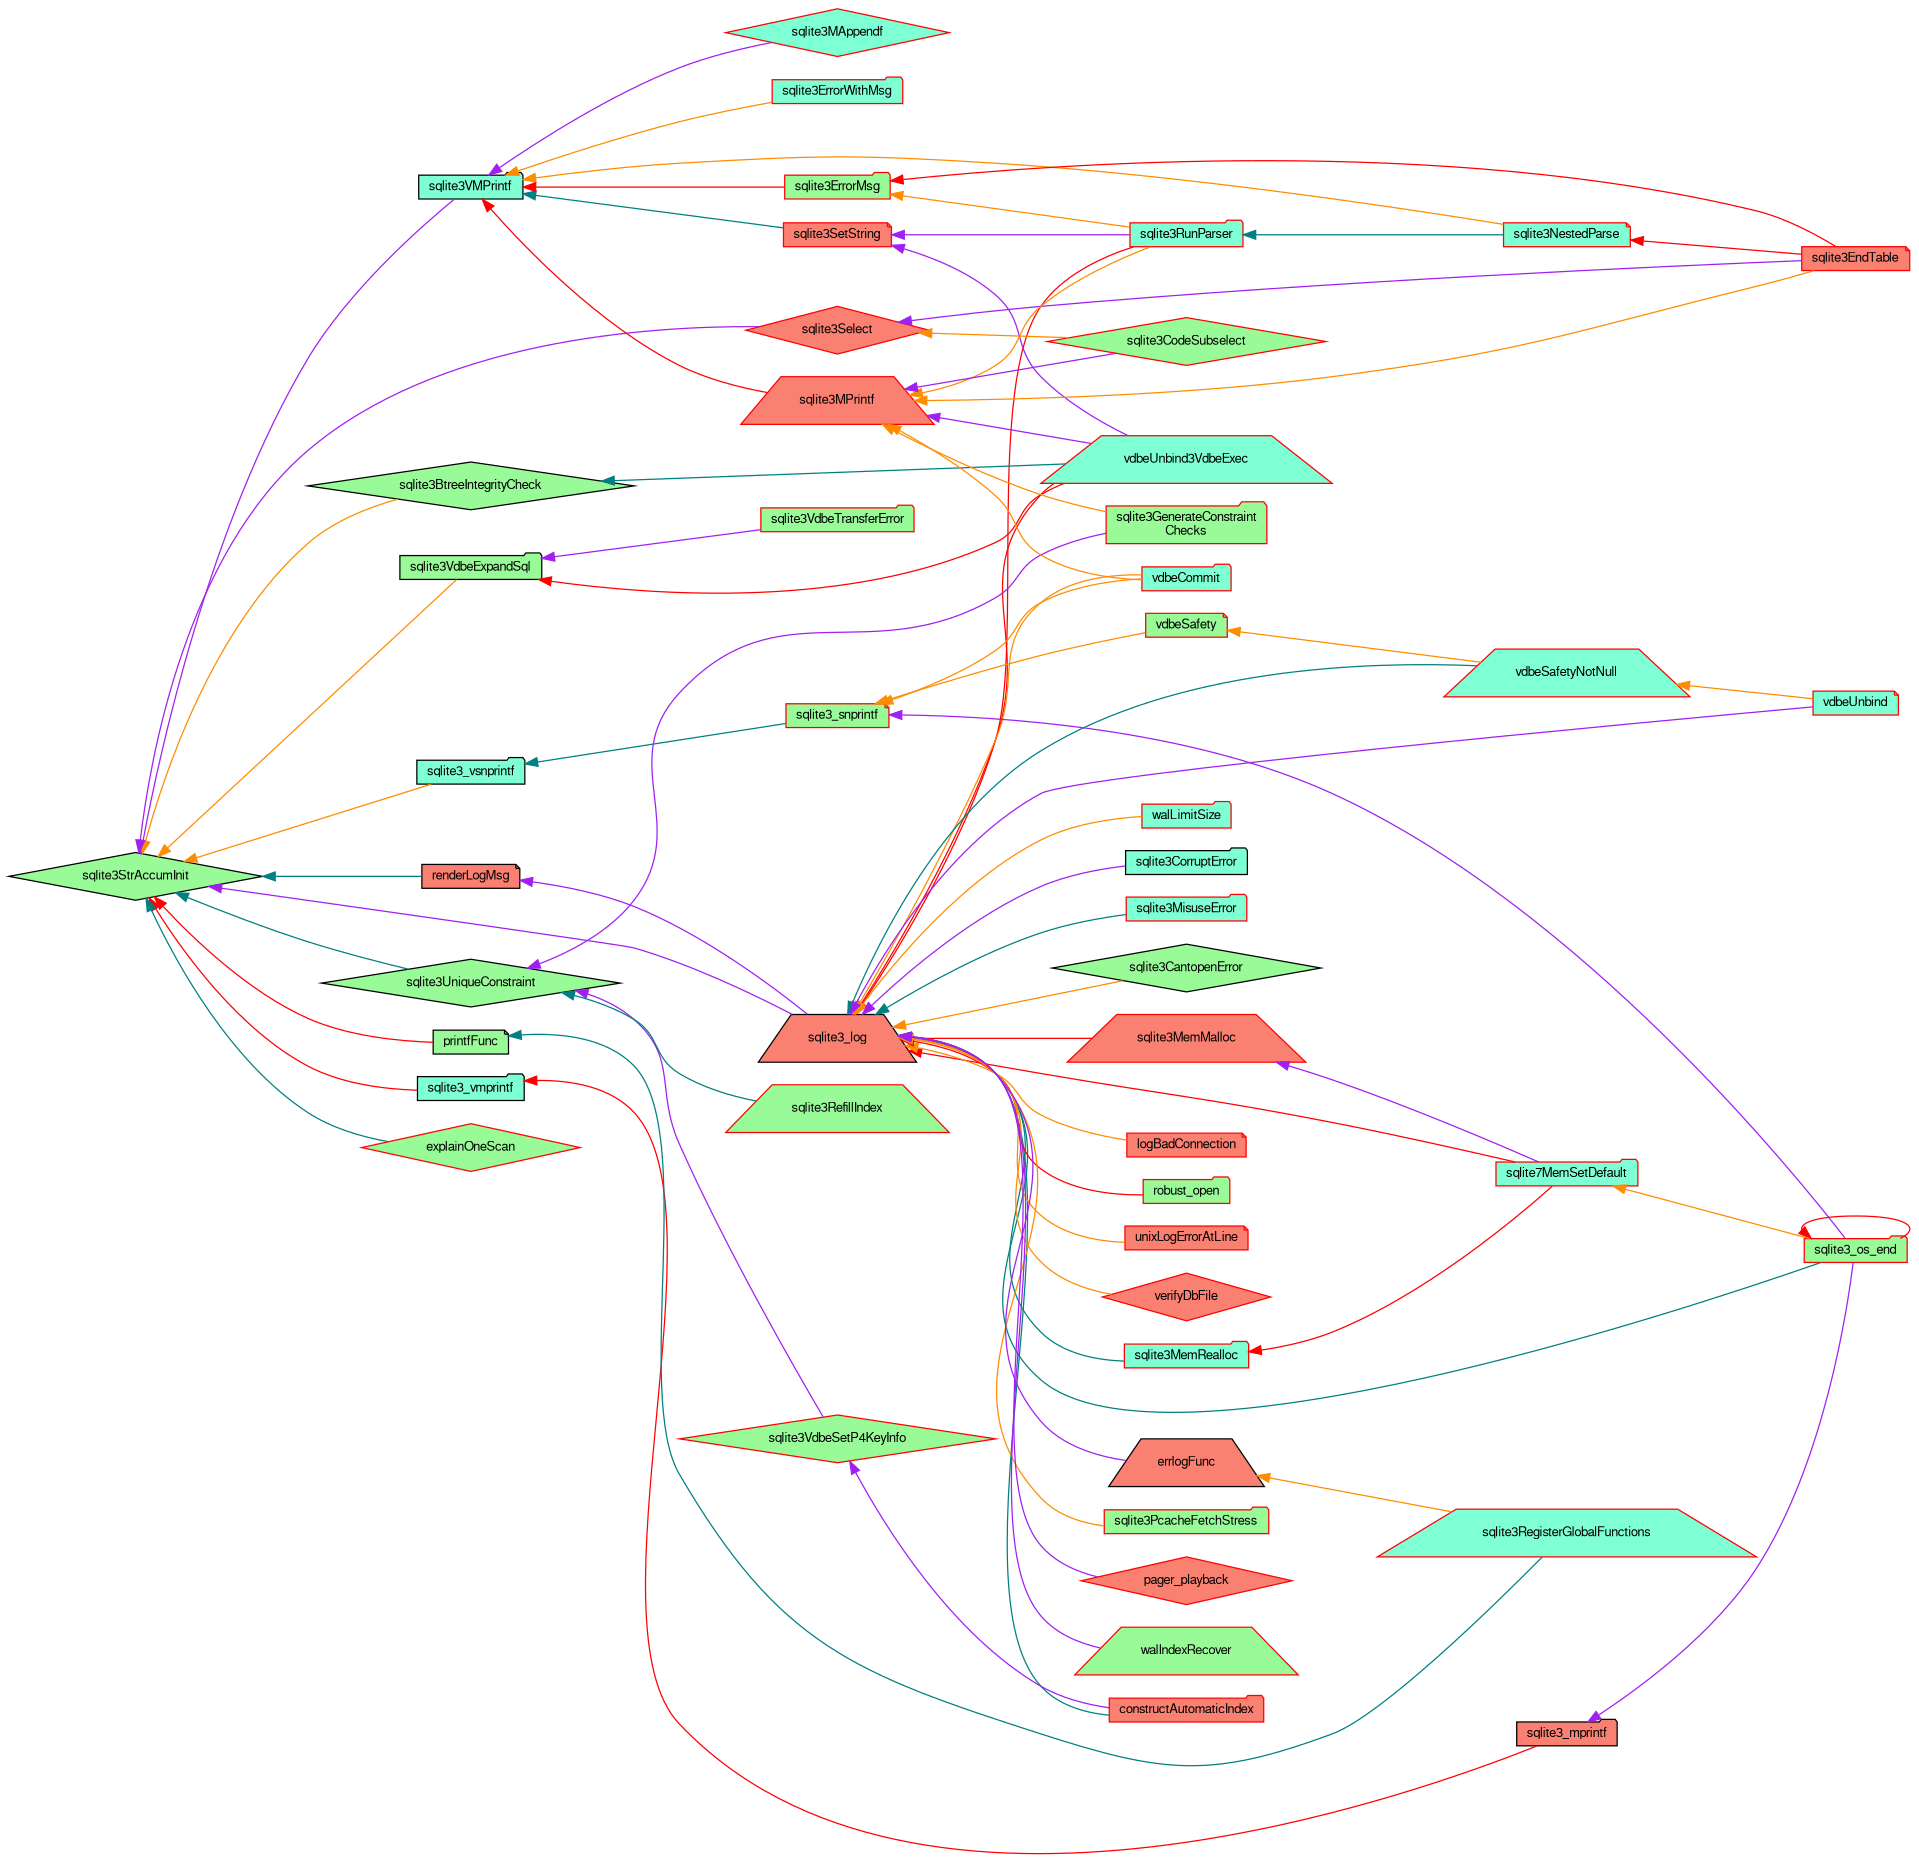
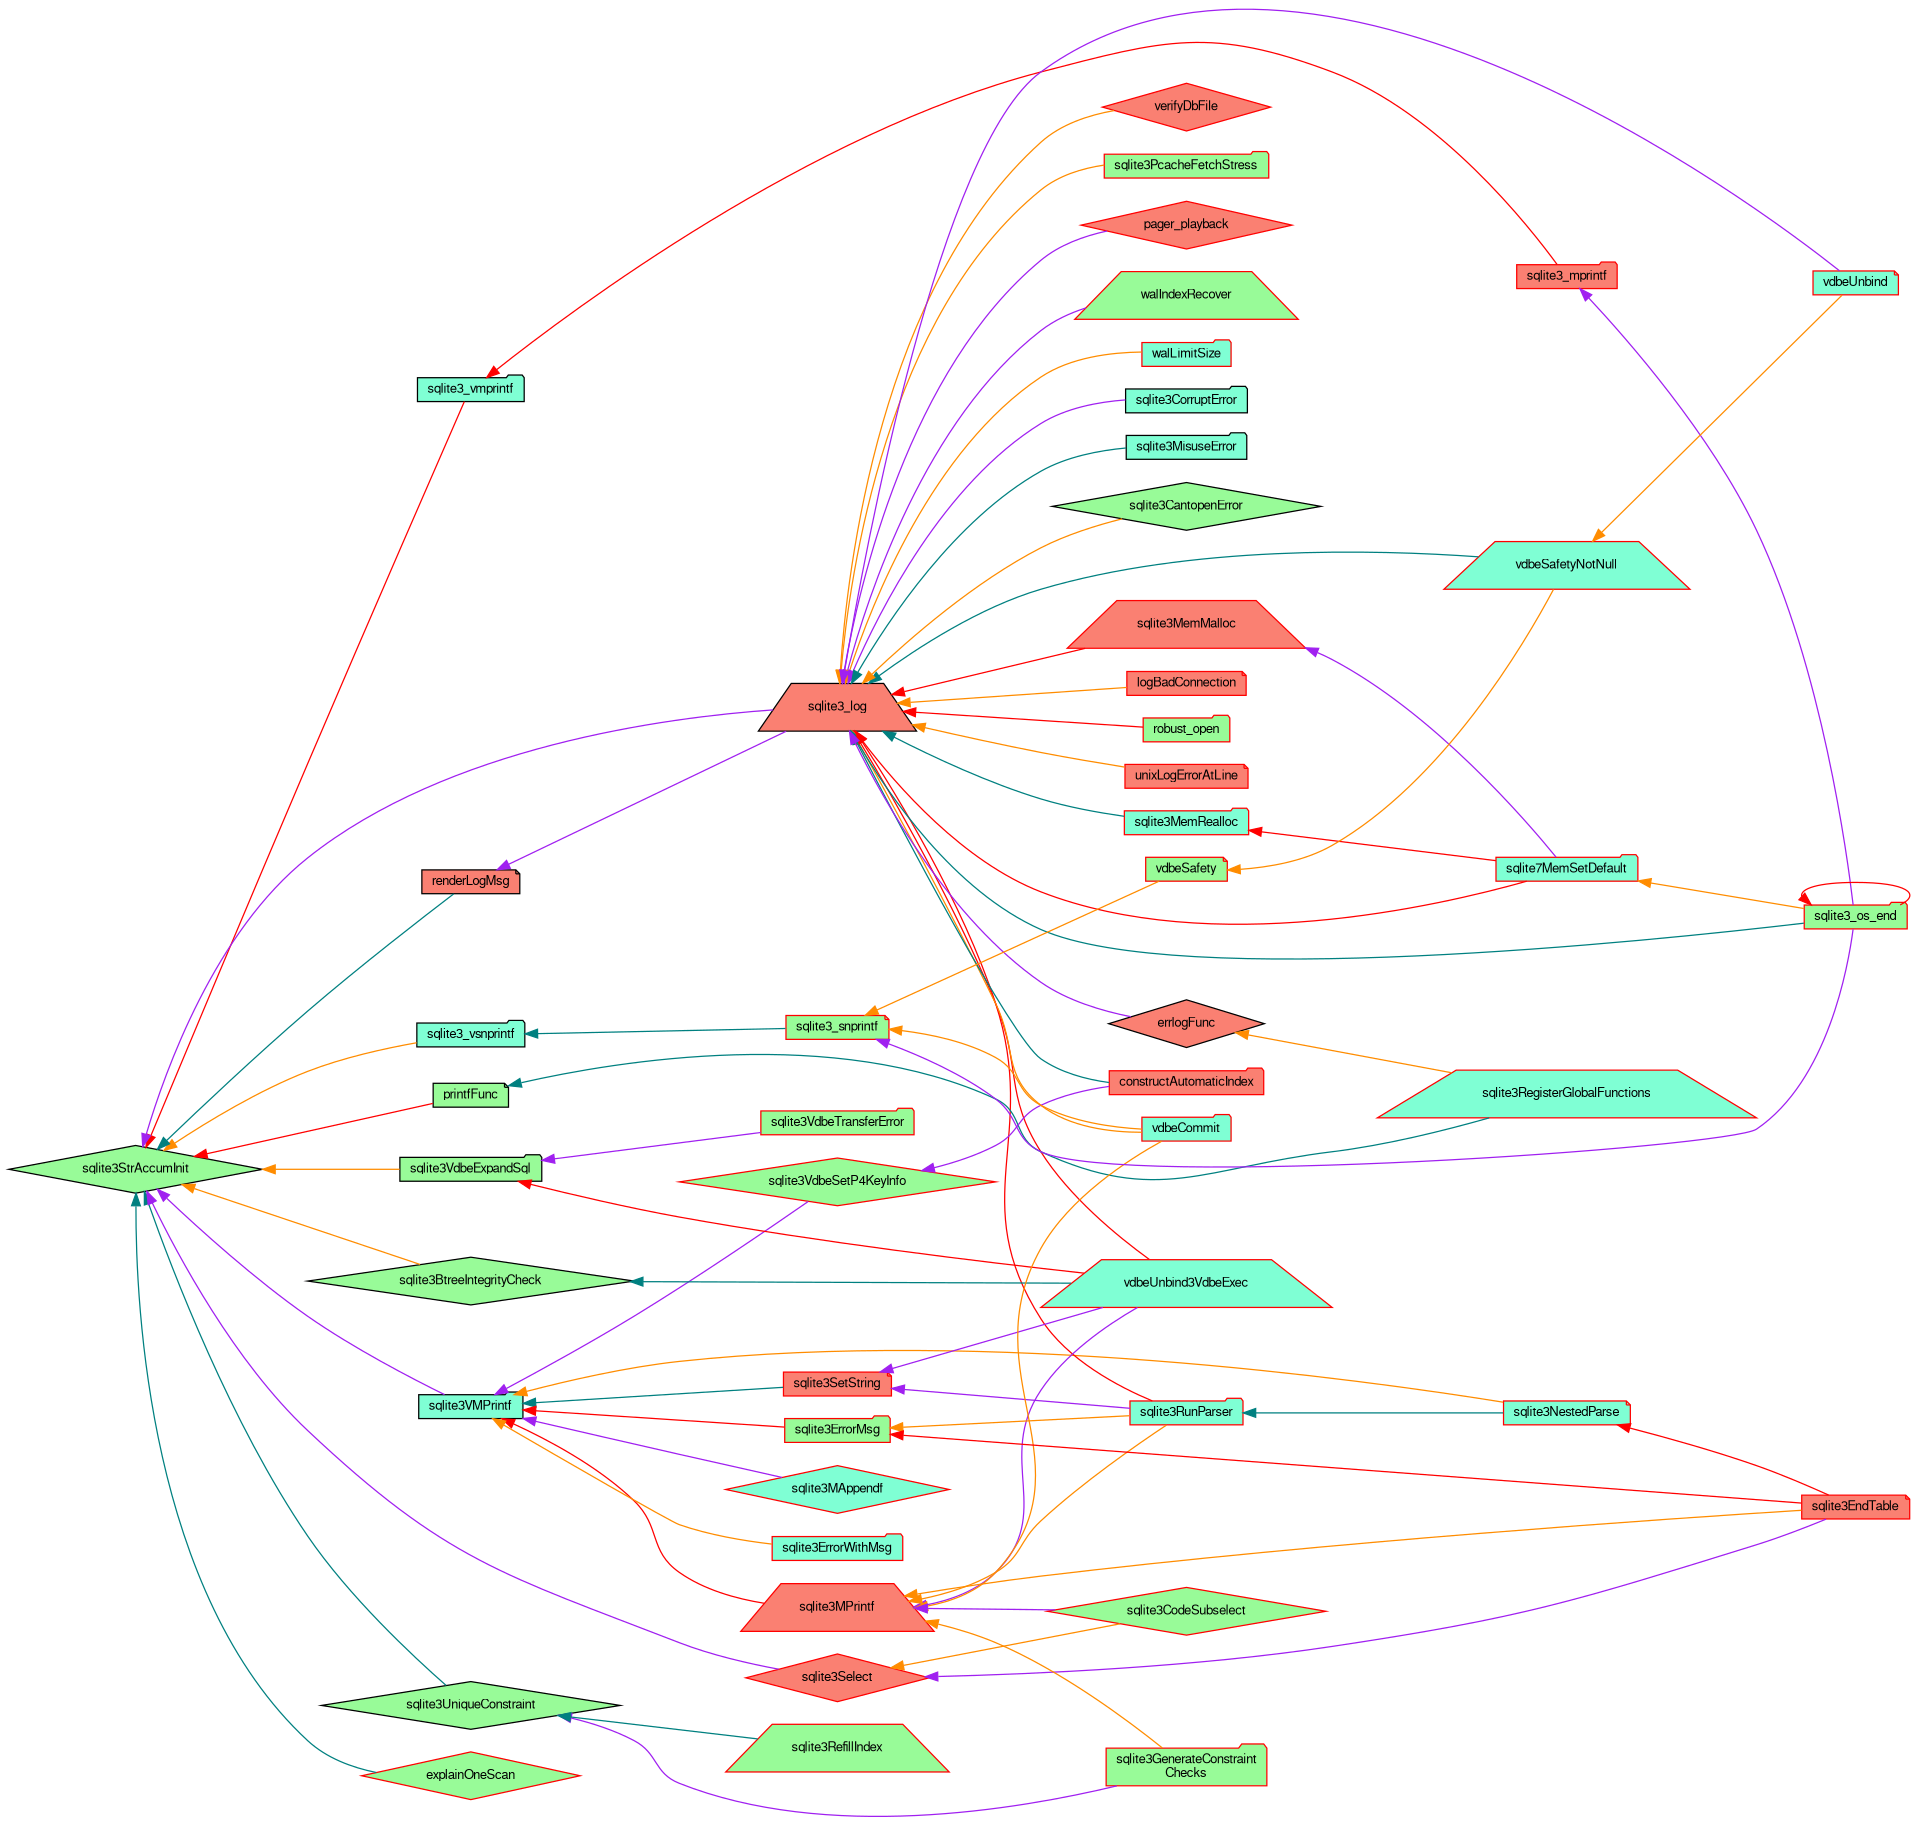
  digraph {
    rankdir=LR
    node [color=red fillcolor=palegreen fontname=FreeSans fontsize=10 shape=folder style=filled]
    edge [color=darkorange dir=back fontname=FreeSans fontsize=10 labelfontname=FreeSans labelfontsize=10 style=solid]
    n1 [color=black fontcolor=black height=0.2 label=sqlite3StrAccumInit shape=diamond width=0.4]
    n2 [color=black fillcolor=aquamarine height=0.2 label=sqlite3VMPrintf width=0.4]
    n3 [color=black fillcolor=aquamarine height=0.2 label=sqlite3_vmprintf width=0.4]
    n4 [color=black fillcolor=aquamarine height=0.2 label=sqlite3_vsnprintf width=0.4]
    n5 [color=black fillcolor=salmon height=0.2 label=renderLogMsg shape=note width=0.4]
    n6 [color=black fillcolor=salmon height=0.2 label=sqlite3_log shape=trapezium width=0.4]
    n7 [color=black height=0.2 label=sqlite3BtreeIntegrityCheck shape=diamond width=0.4]
    n8 [color=black height=0.2 label=sqlite3VdbeExpandSql width=0.4]
    n9 [color=black height=0.2 label=sqlite3UniqueConstraint shape=diamond width=0.4]
    n10 [color=black height=0.2 label=printfFunc shape=note width=0.4]
    n11 [fillcolor=salmon height=0.2 label=sqlite3Select shape=diamond width=0.4]
    n12 [height=0.2 label=explainOneScan shape=diamond width=0.4]
    n13 [fillcolor=salmon height=0.2 label=sqlite3SetString shape=note width=0.4]
    n14 [fillcolor=aquamarine height=0.2 label=sqlite3NestedParse shape=note width=0.4]
    n15 [fillcolor=salmon height=0.2 label=sqlite3MPrintf shape=trapezium width=0.4]
    n16 [fillcolor=aquamarine height=0.2 label=sqlite3MAppendf shape=diamond width=0.4]
    n17 [fillcolor=aquamarine height=0.2 label=sqlite3ErrorWithMsg width=0.4]
    n18 [height=0.2 label=sqlite3ErrorMsg width=0.4]
    n19 [height=0.2 label=sqlite3VdbeSetP4KeyInfo shape=diamond width=0.4]
-   n20 [color=black fillcolor=salmon height=0.2 label=sqlite3_mprintf width=0.4]
+   n20 [fillcolor=salmon height=0.2 label=sqlite3_mprintf width=0.4]
    n21 [height=0.2 label=sqlite3_snprintf shape=note width=0.4]
    n22 [fillcolor=aquamarine height=0.2 label=vdbeUnbind3VdbeExec shape=trapezium width=0.4]
    n23 [fillcolor=aquamarine height=0.2 label=sqlite3RunParser width=0.4]
    n24 [fillcolor=aquamarine height=0.2 label=vdbeCommit width=0.4]
    n25 [fillcolor=salmon height=0.2 label=constructAutomaticIndex width=0.4]
    n26 [height=0.2 label=sqlite3_os_end width=0.4]
    n27 [fillcolor=salmon height=0.2 label=sqlite3MemMalloc shape=trapezium width=0.4]
    n28 [fillcolor=aquamarine height=0.2 label=sqlite7MemSetDefault width=0.4]
    n29 [fillcolor=aquamarine height=0.2 label=sqlite3MemRealloc width=0.4]
    n30 [fillcolor=salmon height=0.2 label=logBadConnection shape=note width=0.4]
    n31 [height=0.2 label=robust_open width=0.4]
    n32 [fillcolor=salmon height=0.2 label=unixLogErrorAtLine shape=note width=0.4]
    n33 [fillcolor=salmon height=0.2 label=verifyDbFile shape=diamond width=0.4]
    n34 [height=0.2 label=sqlite3PcacheFetchStress width=0.4]
    n35 [fillcolor=salmon height=0.2 label=pager_playback shape=diamond width=0.4]
    n36 [height=0.2 label=walIndexRecover shape=trapezium width=0.4]
    n37 [fillcolor=aquamarine height=0.2 label=walLimitSize width=0.4]
    n38 [fillcolor=aquamarine height=0.2 label=vdbeSafetyNotNull shape=trapezium width=0.4]
    n39 [fillcolor=aquamarine height=0.2 label=vdbeUnbind shape=note width=0.4]
-   n40 [color=black fillcolor=salmon height=0.2 label=errlogFunc shape=trapezium width=0.4]
+   n40 [color=black fillcolor=salmon height=0.2 label=errlogFunc shape=diamond width=0.4]
    n41 [color=black fillcolor=aquamarine height=0.2 label=sqlite3CorruptError width=0.4]
-   n42 [fillcolor=aquamarine height=0.2 label=sqlite3MisuseError width=0.4]
+   n42 [color=black fillcolor=aquamarine height=0.2 label=sqlite3MisuseError width=0.4]
    n43 [color=black height=0.2 label=sqlite3CantopenError shape=diamond width=0.4]
    n44 [height=0.2 label=sqlite3VdbeTransferError width=0.4]
    n45 [height=0.2 label="sqlite3GenerateConstraint\lChecks" width=0.4]
    n46 [height=0.2 label=sqlite3RefillIndex shape=trapezium width=0.4]
    n47 [fillcolor=aquamarine height=0.2 label=sqlite3RegisterGlobalFunctions shape=trapezium width=0.4]
    n48 [fillcolor=salmon height=0.2 label=sqlite3EndTable shape=note width=0.4]
    n49 [height=0.2 label=sqlite3CodeSubselect shape=diamond width=0.4]
    n50 [height=0.2 label=vdbeSafety shape=note width=0.4]
    n1 -> n2 [color=purple]
    n1 -> n3 [color=red]
    n1 -> n4
    n1 -> n5 [color=teal]
    n1 -> n6 [color=purple]
    n1 -> n7
    n1 -> n8
    n1 -> n9 [color=teal]
    n1 -> n10 [color=red]
    n1 -> n11 [color=purple]
    n1 -> n12 [color=teal]
    n2 -> n13 [color=teal]
    n2 -> n14
    n2 -> n15 [color=red]
    n2 -> n16 [color=purple]
    n2 -> n17
    n2 -> n18 [color=red]
-   n9 -> n19 [color=purple]
+   n2 -> n19 [color=purple]
    n3 -> n20 [color=red]
    n4 -> n21 [color=teal]
    n5 -> n6 [color=purple]
    n6 -> n22 [color=red]
    n6 -> n23 [color=red]
    n6 -> n24
    n6 -> n25 [color=teal]
    n6 -> n26 [color=teal]
    n6 -> n27 [color=red]
    n6 -> n28 [color=red]
    n6 -> n29 [color=teal]
    n6 -> n30
    n6 -> n31 [color=red]
    n6 -> n32
    n6 -> n33
    n6 -> n34
    n6 -> n35 [color=purple]
    n6 -> n36 [color=purple]
    n6 -> n37
    n6 -> n38 [color=teal]
    n6 -> n39 [color=purple]
    n6 -> n40 [color=purple]
    n6 -> n41 [color=purple]
    n6 -> n42 [color=teal]
    n6 -> n43
    n7 -> n22 [color=teal]
    n8 -> n22 [color=red]
    n8 -> n44 [color=purple]
    n9 -> n45 [color=purple]
    n9 -> n46 [color=teal]
    n10 -> n47 [color=teal]
    n11 -> n48 [color=purple]
    n11 -> n49
    n13 -> n22 [color=purple]
    n13 -> n23 [color=purple]
    n14 -> n48 [color=red]
    n15 -> n22 [color=purple]
    n15 -> n23
    n15 -> n24
    n15 -> n45
    n15 -> n48
    n15 -> n49 [color=purple]
    n18 -> n23
    n18 -> n48 [color=red]
    n19 -> n25 [color=purple]
    n20 -> n26 [color=purple]
    n21 -> n24
    n21 -> n26 [color=purple]
    n21 -> n50
    n23 -> n14 [color=teal]
    n26 -> n26 [color=red]
    n27 -> n28 [color=purple]
    n28 -> n26
    n29 -> n28 [color=red]
    n38 -> n39
    n40 -> n47
    n50 -> n38
  }
